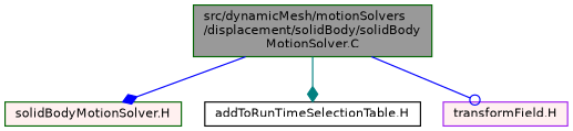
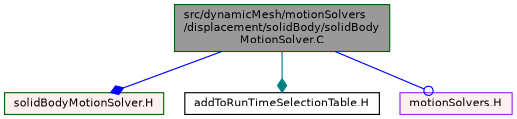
  digraph {
    node [color=darkgreen fillcolor="#FFF0F0" fontname=Helvetica fontsize=10 shape=box style=filled]
    edge [color=blue fontname=Helvetica fontsize=10 labelfontname=Helvetica labelfontsize=10 style=solid arrowhead=diamond]
    n1 [fillcolor=grey60 fontcolor=black height=0.2 label="src/dynamicMesh/motionSolvers\l/displacement/solidBody/solidBody\lMotionSolver.C" width=0.4]
    n2 [height=0.2 label="solidBodyMotionSolver.H" width=0.4]
    n3 [color=black fillcolor=white height=0.2 label="addToRunTimeSelectionTable.H" width=0.4]
-   n4 [color=purple height=0.2 label="transformField.H" width=0.4]
+   n4 [color=purple height=0.2 label="motionSolvers.H" width=0.4]
    n1 -> n2
    n1 -> n3 [color=teal]
    n1 -> n4 [arrowhead=odot]
  }
